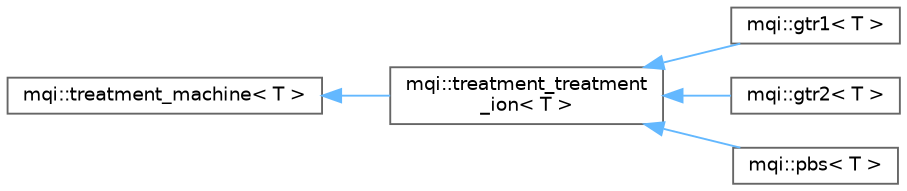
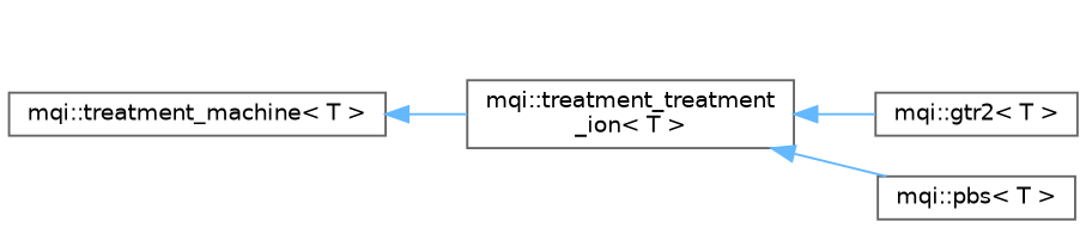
  digraph {
    rankdir=LR
    node [color=grey40 fillcolor=white fontname=Helvetica fontsize=10 shape=box style=filled]
    edge [color=steelblue1 dir=back fontname=Helvetica fontsize=10 labelfontname=Helvetica labelfontsize=10 style=solid]
    n1 [height=0.2 label="mqi::treatment_machine\< T \>" width=0.4]
    n2 [height=0.2 label="mqi::treatment_treatment\l_ion\< T \>" width=0.4]
-   n3 [height=0.2 label="mqi::gtr1\< T \>" width=0.4]
    n4 [height=0.2 label="mqi::gtr2\< T \>" width=0.4]
    n5 [height=0.2 label="mqi::pbs\< T \>" width=0.4]
    n1 -> n2
-   n2 -> n3
    n2 -> n4
    n2 -> n5
  }
